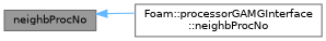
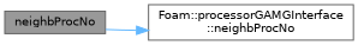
  digraph {
    rankdir=LR
    node [fontname=Helvetica fontsize=10 shape=box style=filled]
    n1 [color=gray40 fillcolor=grey60 fontcolor=black height=0.2 label=neighbProcNo width=0.4]
    n2 [color=grey40 fillcolor=white height=0.2 label="Foam::processorGAMGInterface\l::neighbProcNo" width=0.4]
-   n2 -> n1 [color=steelblue1 fontname=Helvetica fontsize=10 labelfontname=Helvetica labelfontsize=10 style=solid]
+   n1 -> n2 [color=steelblue1 fontname=Helvetica fontsize=10 labelfontname=Helvetica labelfontsize=10 style=solid]
  }
